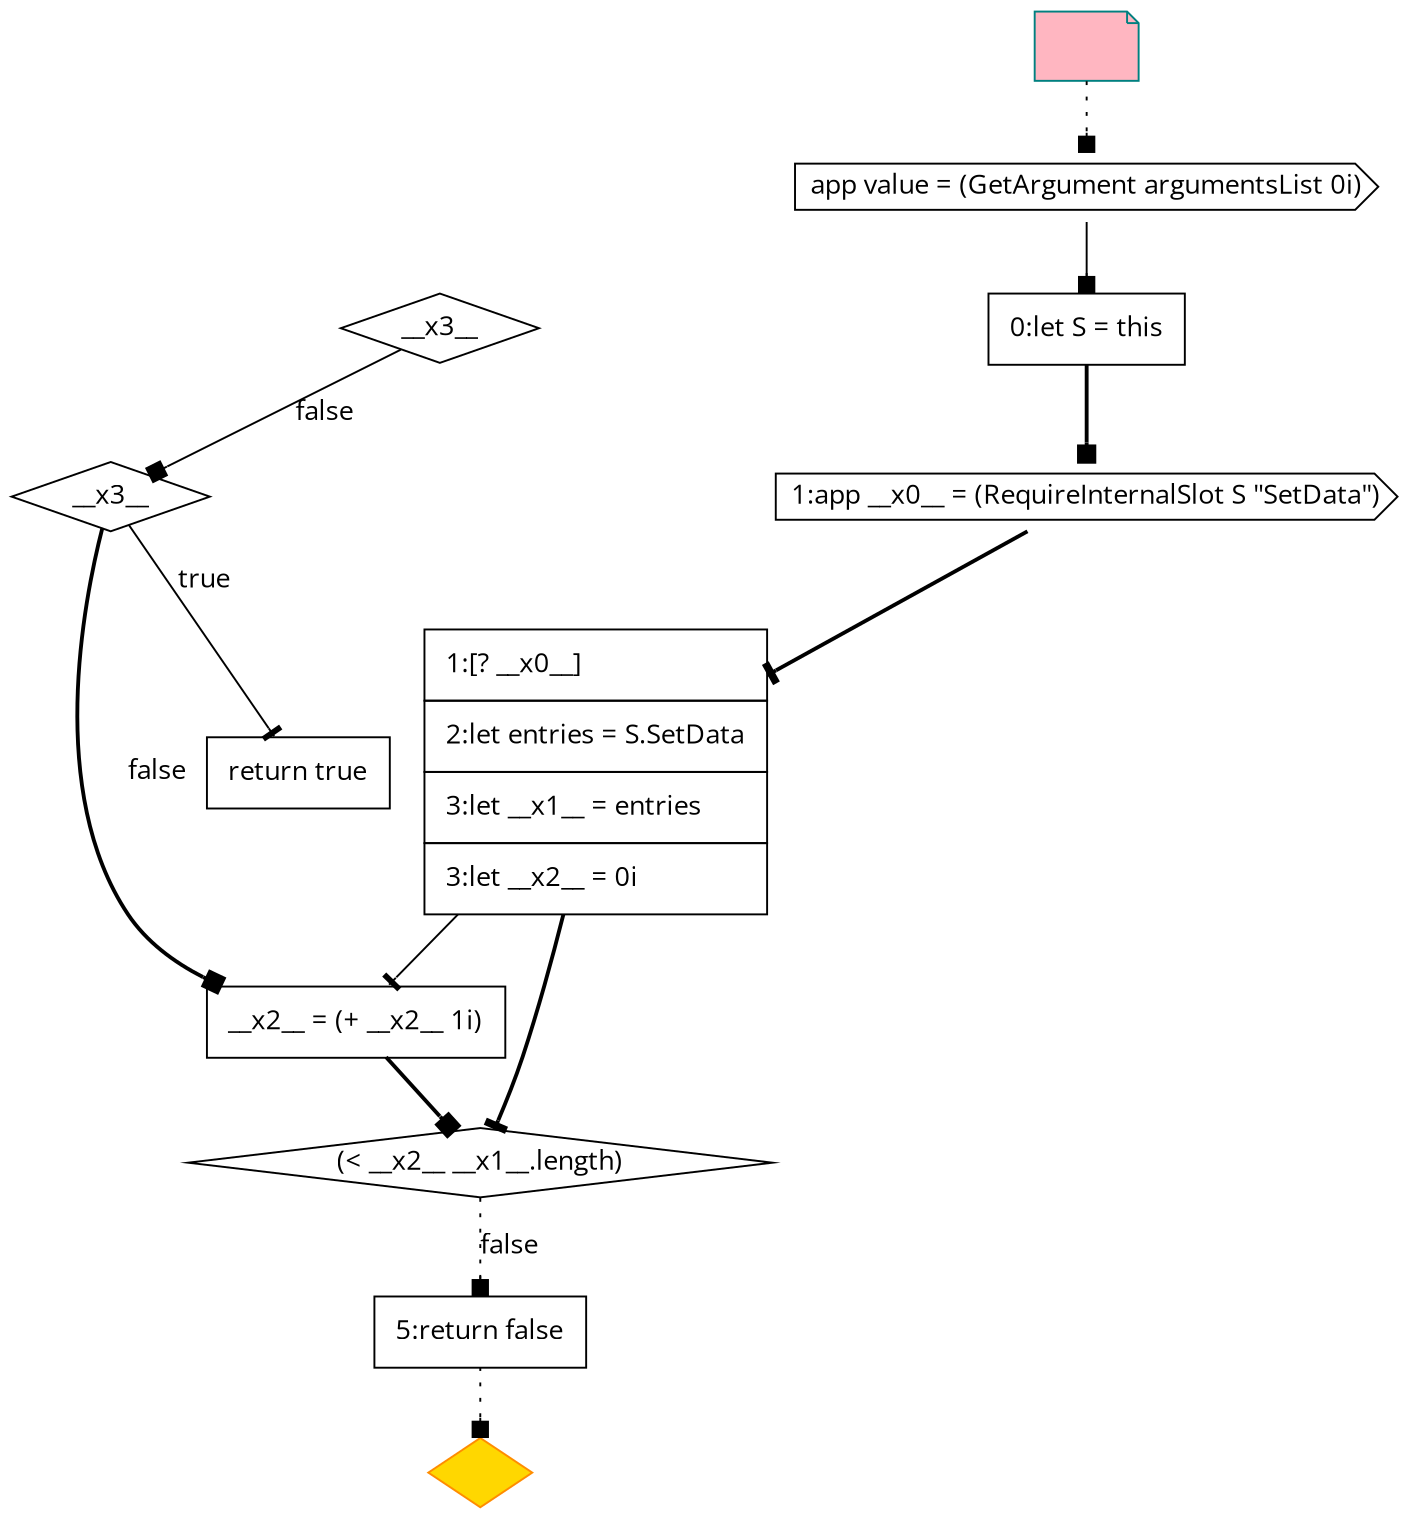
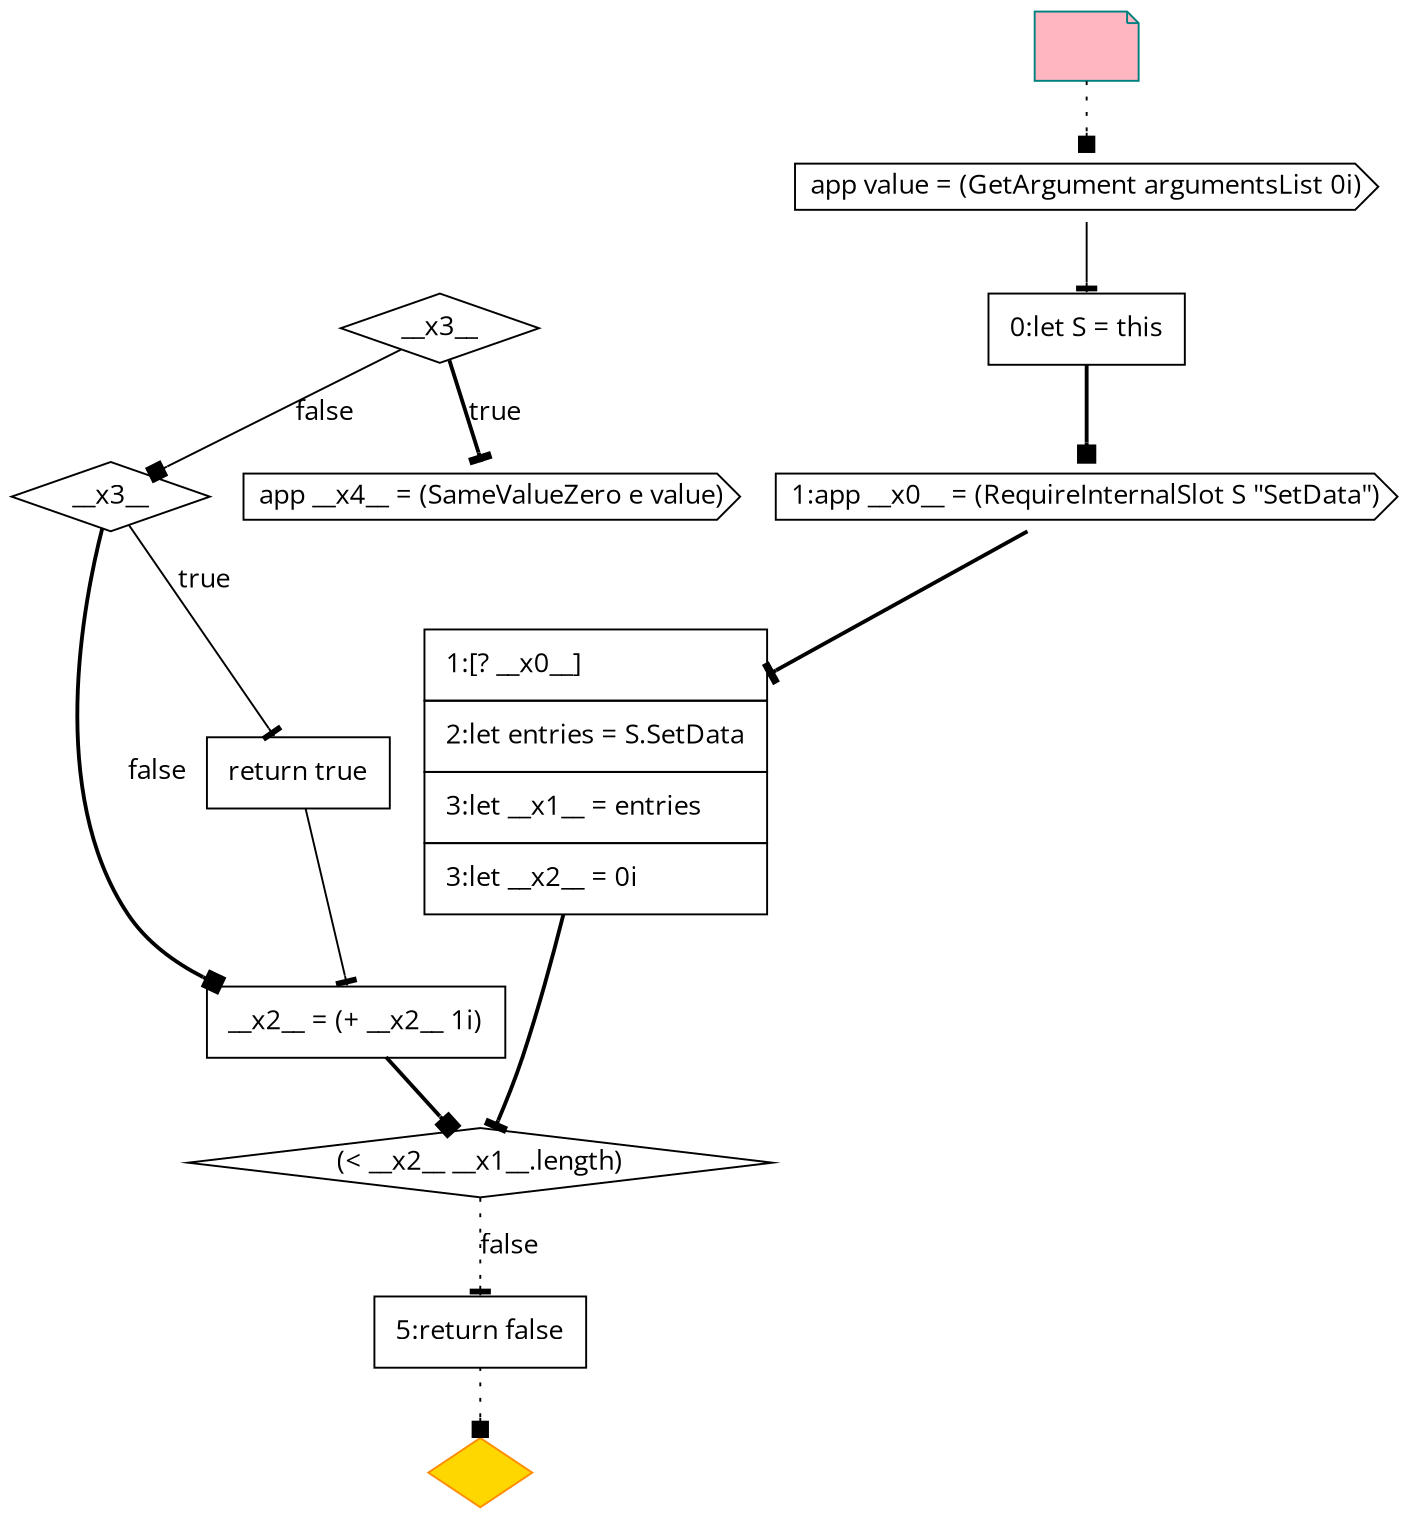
  digraph {
    fontname="Open Sans"
    node [color=black fillcolor=white fontname="Open Sans" shape=none style=filled]
    edge [arrowhead=tee color=black fontname="Open Sans" style=bold]
    n1 [label=<<font color="black">__x3__</font>> shape=diamond]
    n2 [label=<<font color="black">__x3__</font>> shape=diamond]
+   n3 [label=<<font color="black">app __x4__ = (SameValueZero e value)</font>> shape=cds]
    n4 [label=<<font color="black">     <table border="0" cellborder="1" cellspacing="0" cellpadding="10">       <tr><td align="left">__x2__ = (+ __x2__ 1i)</td></tr>     </table>   </font>> margin=0]
    n5 [label=<<font color="black">     <table border="0" cellborder="1" cellspacing="0" cellpadding="10">       <tr><td align="left">return true</td></tr>     </table>   </font>> margin=0]
    n6 [label=<<font color="black">     <table border="0" cellborder="1" cellspacing="0" cellpadding="10">       <tr><td align="left">1:[? __x0__]</td></tr>       <tr><td align="left">2:let entries = S.SetData</td></tr>       <tr><td align="left">3:let __x1__ = entries</td></tr>       <tr><td align="left">3:let __x2__ = 0i</td></tr>     </table>   </font>> margin=0]
    n7 [label=<<font color="black">(&lt; __x2__ __x1__.length)</font>> shape=diamond]
    n8 [label=<<font color="black">     <table border="0" cellborder="1" cellspacing="0" cellpadding="10">       <tr><td align="left">5:return false</td></tr>     </table>   </font>> margin=0]
    n9 [color=darkorange fillcolor=gold label=" " shape=diamond]
    n10 [label=<<font color="black">app value = (GetArgument argumentsList 0i)</font>> shape=cds]
    n11 [label=<<font color="black">     <table border="0" cellborder="1" cellspacing="0" cellpadding="10">       <tr><td align="left">0:let S = this</td></tr>     </table>   </font>> margin=0]
    n12 [label=<<font color="black">1:app __x0__ = (RequireInternalSlot S &quot;SetData&quot;)</font>> shape=cds]
    n13 [color=teal fillcolor=lightpink label=" " shape=note]
    n1 -> n2 [arrowhead=box label=<<font color="black">false</font>> style=solid]
+   n1 -> n3 [label=<<font color="black">true</font>>]
    n2 -> n4 [arrowhead=box label=<<font color="black">false</font>>]
    n2 -> n5 [label=<<font color="black">true</font>> style=solid]
    n4 -> n7 [arrowhead=box]
-   n6 -> n4 [style=solid]
+   n5 -> n4 [style=solid]
    n6 -> n7
-   n7 -> n8 [arrowhead=box label=<<font color="black">false</font>> style=dotted]
+   n7 -> n8 [label=<<font color="black">false</font>> style=dotted]
    n8 -> n9 [arrowhead=box style=dotted]
-   n10 -> n11 [arrowhead=box style=solid]
+   n10 -> n11 [style=solid]
    n11 -> n12 [arrowhead=box]
    n12 -> n6
    n13 -> n10 [arrowhead=box style=dotted]
  }
